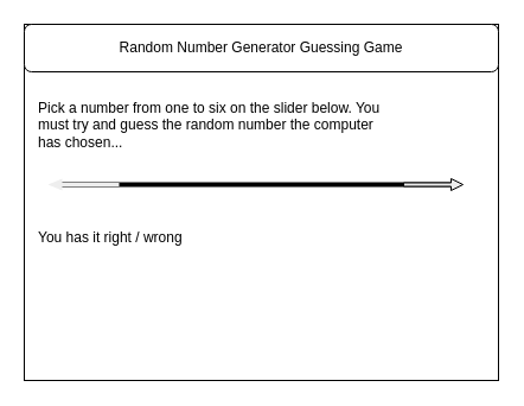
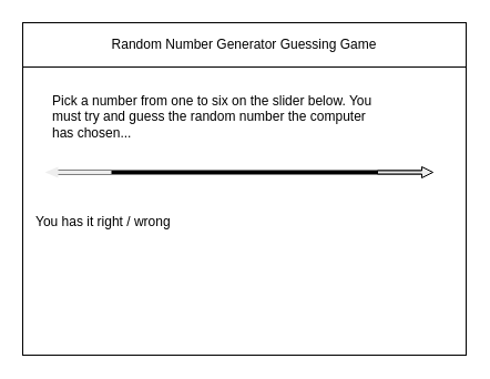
  <mxCell id="0" />
  <mxCell id="1" parent="0" />
  <mxCell id="2" value="" style="rounded=0;whiteSpace=wrap;html=1;" parent="1" vertex="1"><mxGeometry x="20" y="20" width="400" height="300" as="geometry" /></mxCell>
- <mxCell id="3" value="Random Number Generator Guessing Game" style="whiteSpace=wrap;html=1;rounded=1;" parent="1" vertex="1"><mxGeometry x="20" y="20" width="400" height="40" as="geometry" /></mxCell>
+ <mxCell id="3" value="Random Number Generator Guessing Game" style="rounded=0;whiteSpace=wrap;html=1;" parent="1" vertex="1"><mxGeometry x="20" y="20" width="400" height="40" as="geometry" /></mxCell>
  <mxCell id="4" value="" style="line;strokeWidth=4;html=1;perimeter=backbonePerimeter;points=[];outlineConnect=0;" vertex="1" parent="1"><mxGeometry x="50" y="150" width="330" height="10" as="geometry" /></mxCell>
  <mxCell id="5" value="You has it right / wrong" style="text;html=1;strokeColor=none;fillColor=none;align=left;verticalAlign=middle;whiteSpace=wrap;overflow=hidden;" vertex="1" parent="1"><mxGeometry x="30" y="190" width="150" height="20" as="geometry" /></mxCell>
- <mxCell id="6" value="Pick a number from one to six on the slider below. You must try and guess the random number the computer has chosen...&amp;nbsp;" style="text;html=1;strokeColor=none;fillColor=none;align=left;verticalAlign=middle;whiteSpace=wrap;overflow=hidden;" vertex="1" parent="1"><mxGeometry x="30" y="80" width="300" height="50" as="geometry" /></mxCell>
+ <mxCell id="6" value="Pick a number from one to six on the slider below. You must try and guess the random number the computer has chosen...&amp;nbsp;" style="text;html=1;strokeColor=none;fillColor=none;align=left;verticalAlign=middle;whiteSpace=wrap;overflow=hidden;" vertex="1" parent="1"><mxGeometry x="45" y="80" width="300" height="50" as="geometry" /></mxCell>
  <mxCell id="7" value="" style="shape=singleArrow;direction=west;whiteSpace=wrap;html=1;fillColor=#EEEEEE;strokeColor=none;" vertex="1" parent="1"><mxGeometry x="40" y="150" width="60" height="10" as="geometry" /></mxCell>
  <mxCell id="8" value="" style="shape=singleArrow;whiteSpace=wrap;html=1;fillColor=#EEEEEE;" vertex="1" parent="1"><mxGeometry x="340" y="150" width="50" height="10" as="geometry" /></mxCell>
